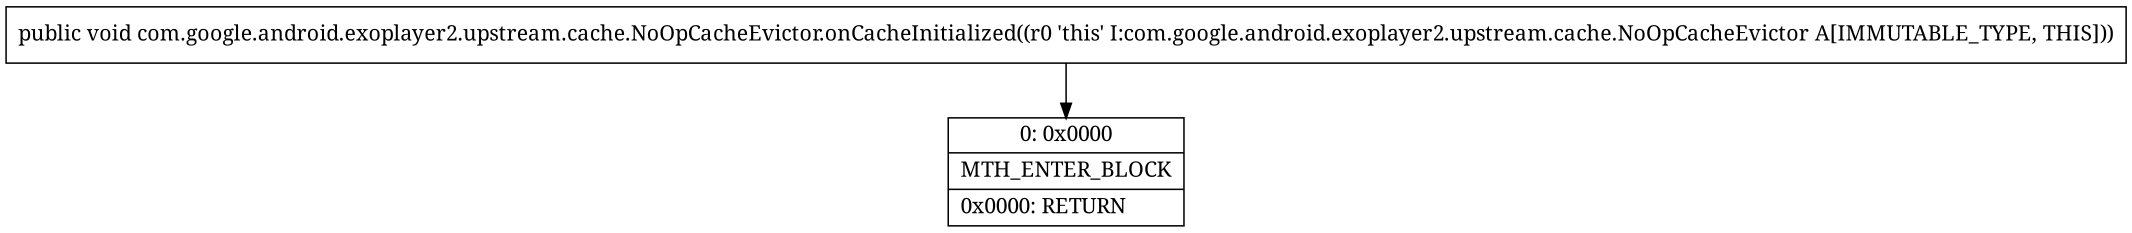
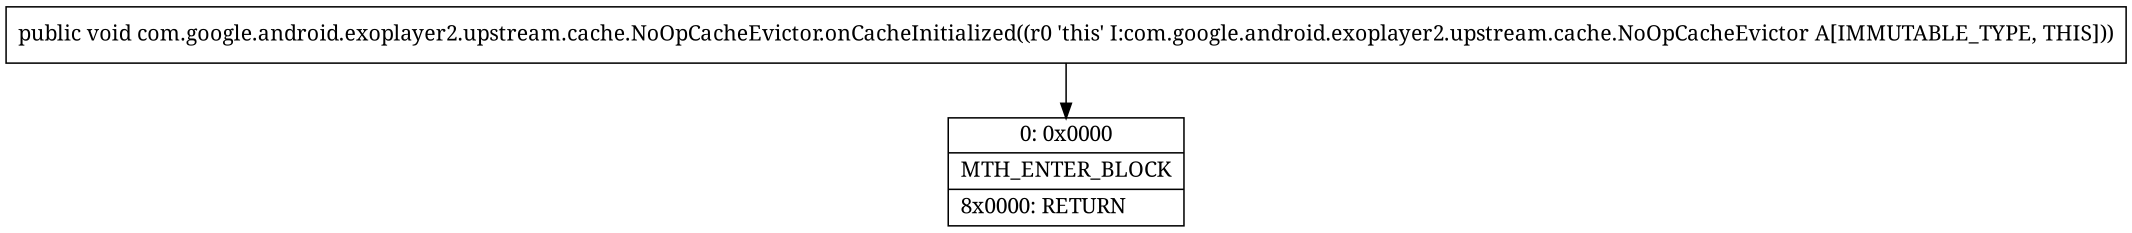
  digraph {
    fontname="Noto Serif"
    node [shape=record fontname="Noto Serif"]
-   n1 [label="{0\:\ 0x0000|MTH_ENTER_BLOCK\l|0x0000: RETURN   \l}"]
+   n1 [label="{0\:\ 0x0000|MTH_ENTER_BLOCK\l|8x0000: RETURN   \l}"]
    n2 [label="{public void com.google.android.exoplayer2.upstream.cache.NoOpCacheEvictor.onCacheInitialized((r0 'this' I:com.google.android.exoplayer2.upstream.cache.NoOpCacheEvictor A[IMMUTABLE_TYPE, THIS])) }"]
    n2 -> n1 [fontname="Noto Serif"]
  }
